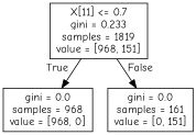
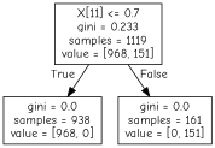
  digraph {
    fontname="Comic Neue"
    node [fontname="Comic Neue" shape=box]
    edge [fontname="Comic Neue" labeldistance=2.5]
-   n1 [label="X[11] <= 0.7\ngini = 0.233\nsamples = 1819\nvalue = [968, 151]"]
-   n2 [label="gini = 0.0\nsamples = 968\nvalue = [968, 0]"]
+   n1 [label="X[11] <= 0.7\ngini = 0.233\nsamples = 1119\nvalue = [968, 151]"]
+   n2 [label="gini = 0.0\nsamples = 938\nvalue = [968, 0]"]
    n3 [label="gini = 0.0\nsamples = 161\nvalue = [0, 151]"]
    n1 -> n2 [headlabel=True labelangle=45]
    n1 -> n3 [headlabel=False labelangle=-45]
  }
